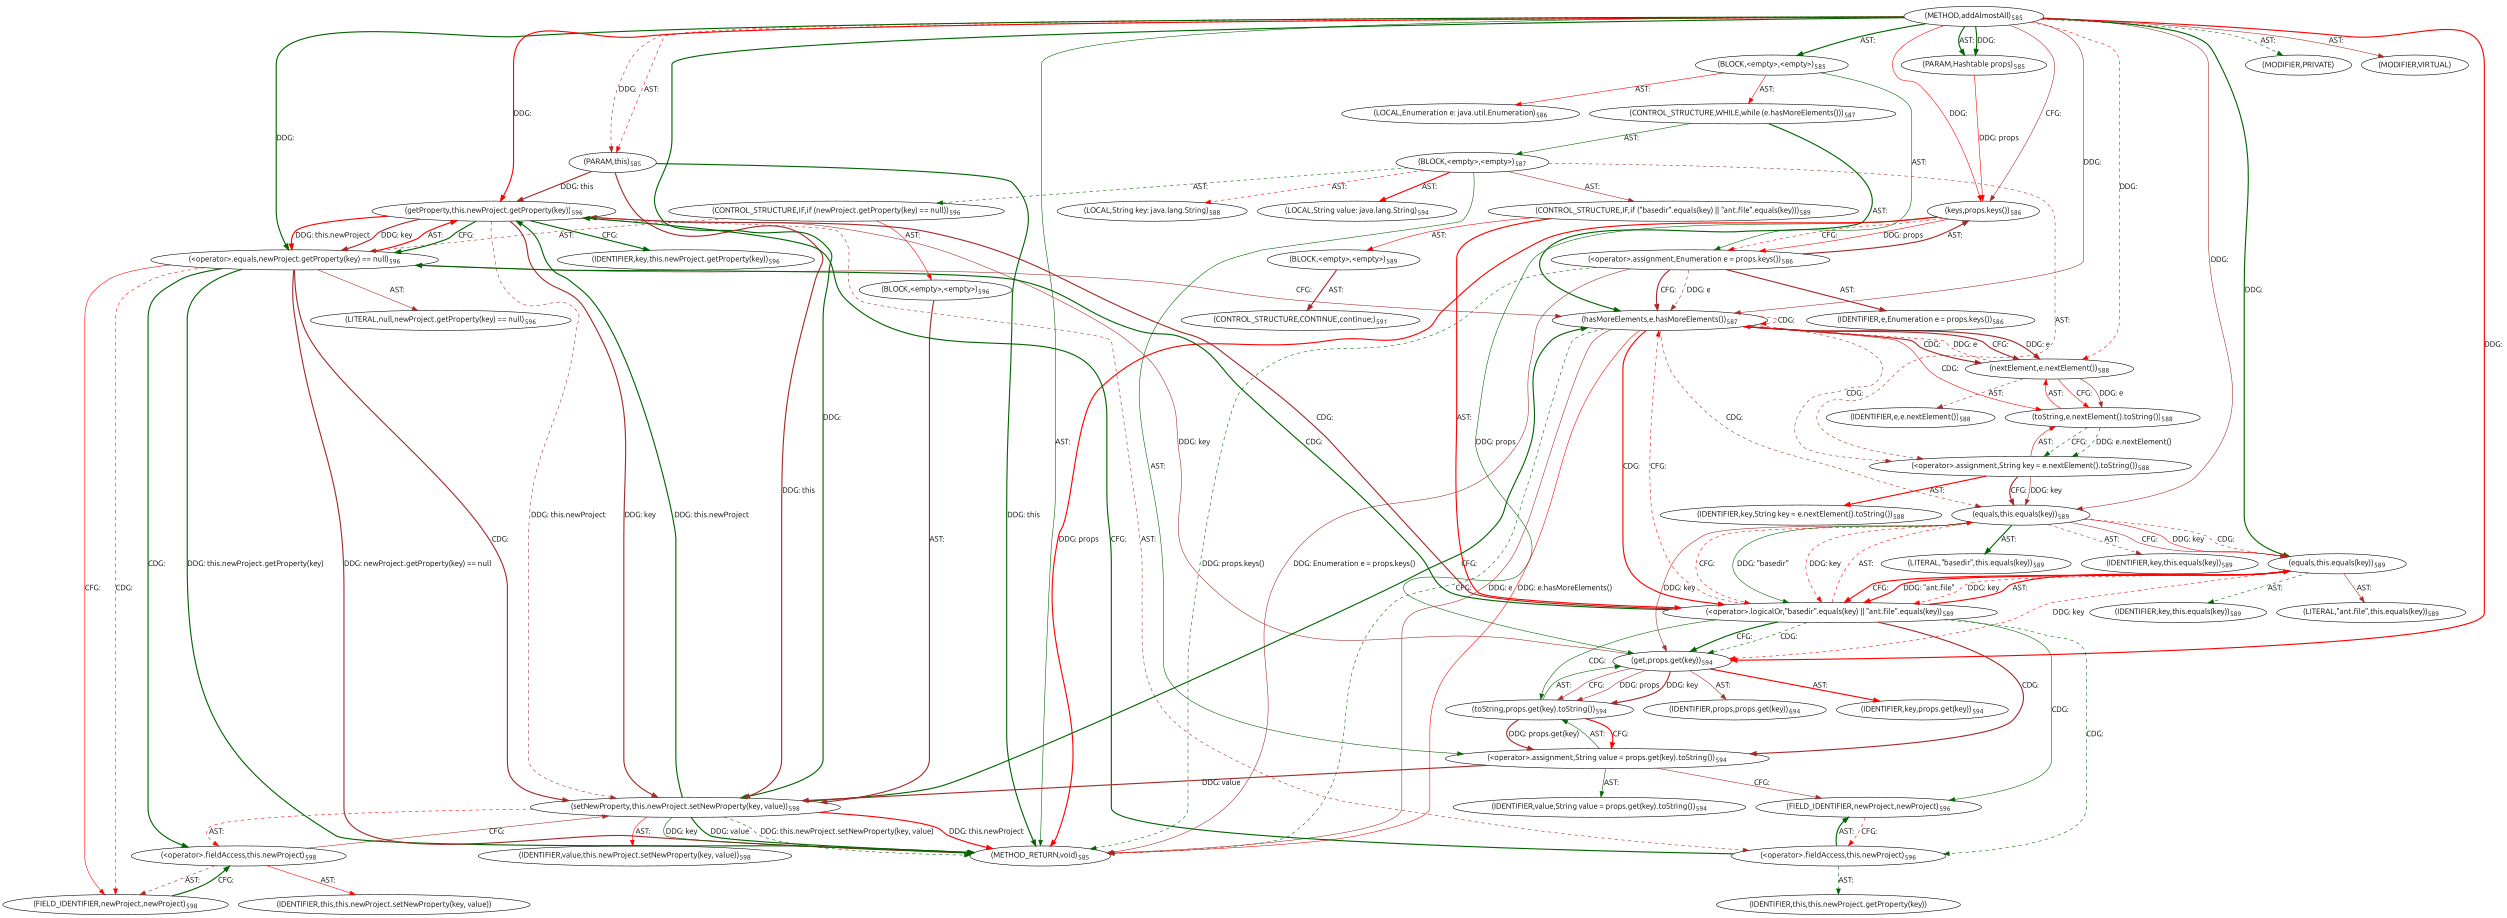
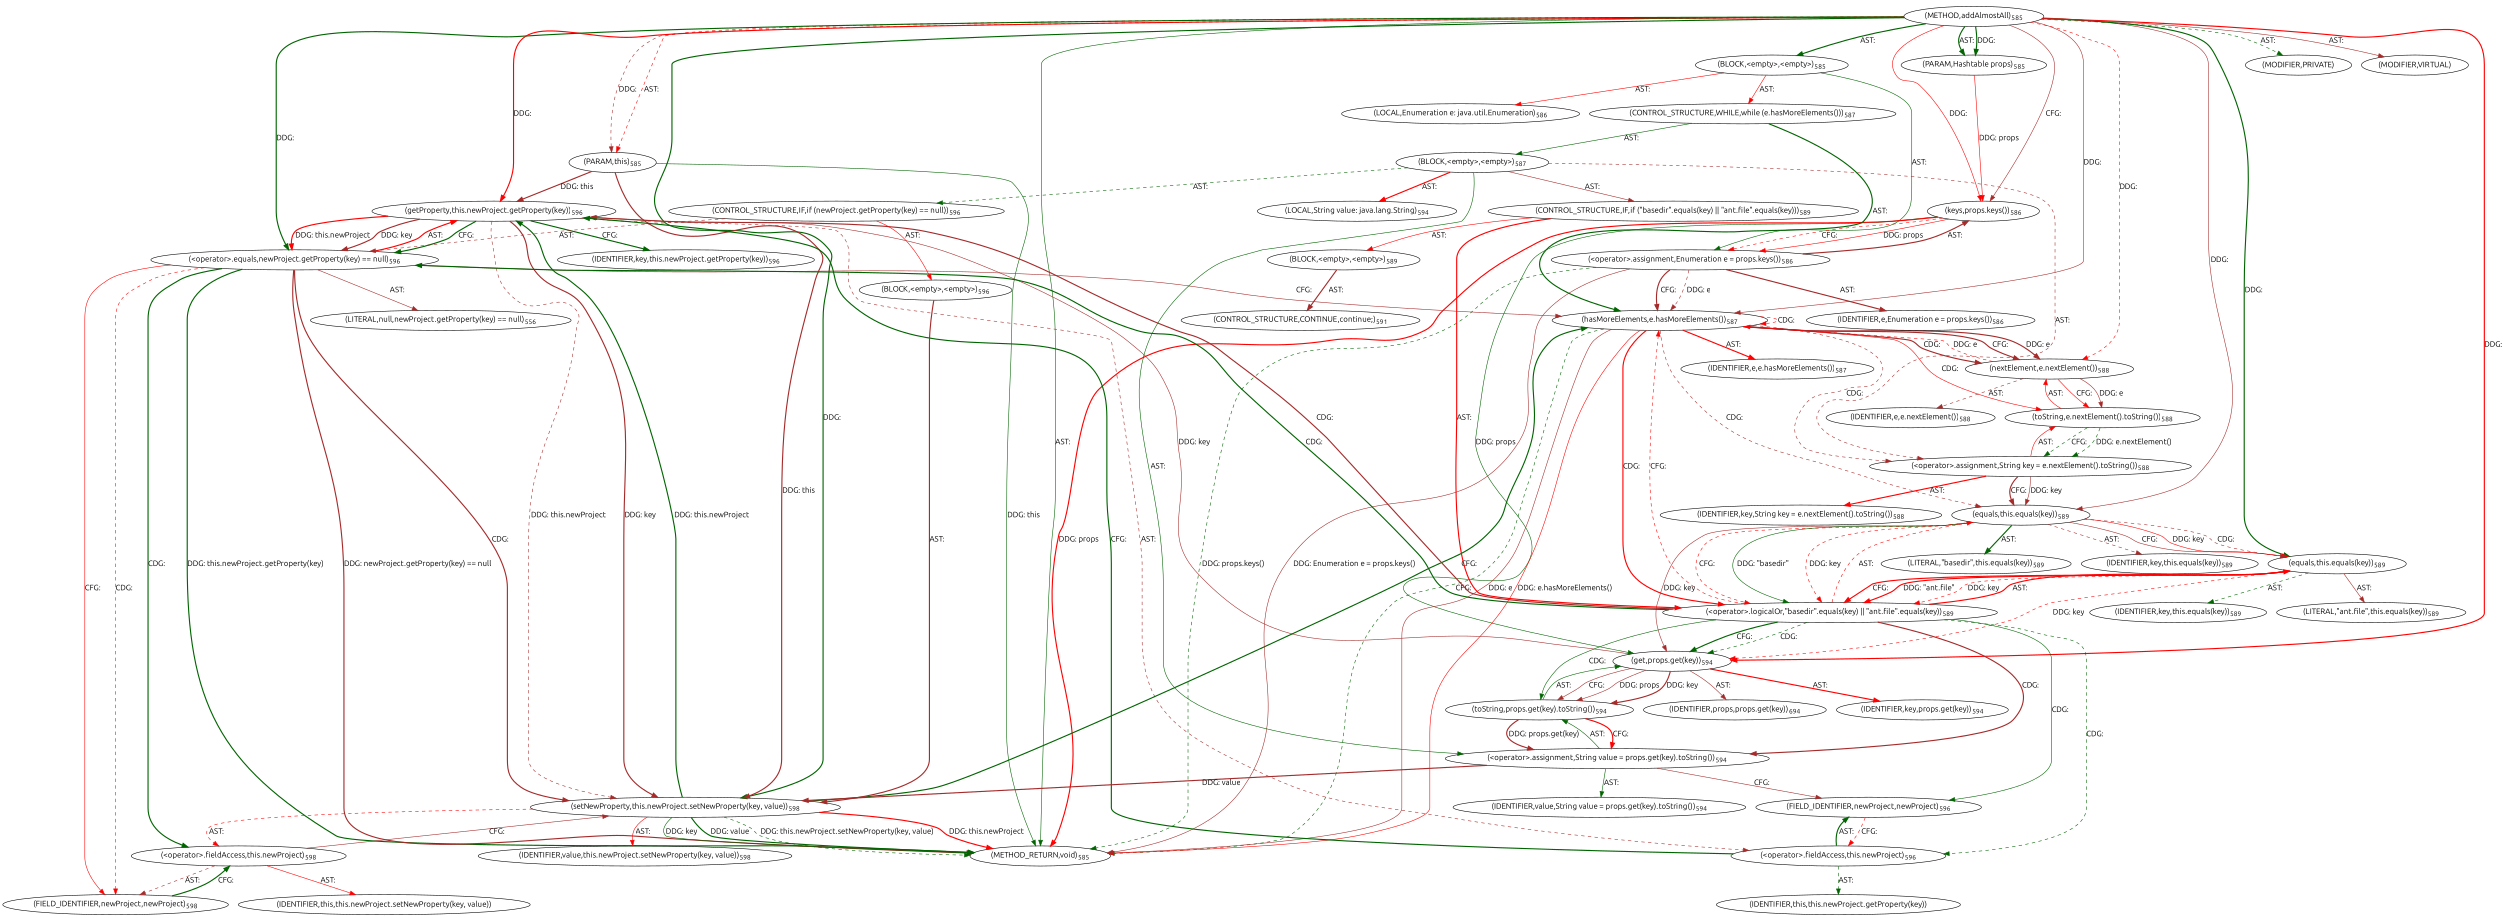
  digraph {
    fontname=Ubuntu
    node [fontname=Ubuntu]
    edge [color=brown fontname=Ubuntu style=bold]
    n1 [label=<(METHOD,addAlmostAll)<SUB>585</SUB>>]
    n2 [label=<(PARAM,this)<SUB>585</SUB>>]
    n3 [label=<(PARAM,Hashtable props)<SUB>585</SUB>>]
    n4 [label=<(BLOCK,&lt;empty&gt;,&lt;empty&gt;)<SUB>585</SUB>>]
    n5 [label=<(keys,props.keys())<SUB>586</SUB>>]
    n6 [label=<(hasMoreElements,e.hasMoreElements())<SUB>587</SUB>>]
    n7 [label=<(nextElement,e.nextElement())<SUB>588</SUB>>]
    n8 [label=<(equals,this.equals(key))<SUB>589</SUB>>]
    n9 [label=<(equals,this.equals(key))<SUB>589</SUB>>]
    n10 [label=<(get,props.get(key))<SUB>594</SUB>>]
    n11 [label=<(&lt;operator&gt;.equals,newProject.getProperty(key) == null)<SUB>596</SUB>>]
    n12 [label=<(getProperty,this.newProject.getProperty(key))<SUB>596</SUB>>]
    n13 [label=<(setNewProperty,this.newProject.setNewProperty(key, value))<SUB>598</SUB>>]
    n14 [label=<(MODIFIER,PRIVATE)>]
    n15 [label=<(MODIFIER,VIRTUAL)>]
    n16 [label=<(METHOD_RETURN,void)<SUB>585</SUB>>]
    n17 [label=<(LOCAL,Enumeration e: java.util.Enumeration)<SUB>586</SUB>>]
    n18 [label=<(&lt;operator&gt;.assignment,Enumeration e = props.keys())<SUB>586</SUB>>]
    n19 [label=<(CONTROL_STRUCTURE,WHILE,while (e.hasMoreElements()))<SUB>587</SUB>>]
+   n20 [label=<(IDENTIFIER,e,e.hasMoreElements())<SUB>587</SUB>>]
    n21 [label=<(&lt;operator&gt;.assignment,String key = e.nextElement().toString())<SUB>588</SUB>>]
    n22 [label=<(toString,e.nextElement().toString())<SUB>588</SUB>>]
    n23 [label=<(&lt;operator&gt;.logicalOr,&quot;basedir&quot;.equals(key) || &quot;ant.file&quot;.equals(key))<SUB>589</SUB>>]
    n24 [label=<(IDENTIFIER,e,e.nextElement())<SUB>588</SUB>>]
    n25 [label=<(LITERAL,&quot;basedir&quot;,this.equals(key))<SUB>589</SUB>>]
    n26 [label=<(IDENTIFIER,key,this.equals(key))<SUB>589</SUB>>]
    n27 [label=<(LITERAL,&quot;ant.file&quot;,this.equals(key))<SUB>589</SUB>>]
    n28 [label=<(IDENTIFIER,key,this.equals(key))<SUB>589</SUB>>]
    n29 [label=<(toString,props.get(key).toString())<SUB>594</SUB>>]
    n30 [label=<(IDENTIFIER,props,props.get(key))<SUB>694</SUB>>]
    n31 [label=<(IDENTIFIER,key,props.get(key))<SUB>594</SUB>>]
-   n32 [label=<(LITERAL,null,newProject.getProperty(key) == null)<SUB>596</SUB>>]
+   n32 [label=<(LITERAL,null,newProject.getProperty(key) == null)<SUB>556</SUB>>]
    n33 [label=<(&lt;operator&gt;.fieldAccess,this.newProject)<SUB>598</SUB>>]
    n34 [label=<(FIELD_IDENTIFIER,newProject,newProject)<SUB>598</SUB>>]
    n35 [label=<(&lt;operator&gt;.fieldAccess,this.newProject)<SUB>596</SUB>>]
    n36 [label=<(IDENTIFIER,key,this.newProject.getProperty(key))<SUB>596</SUB>>]
    n37 [label=<(IDENTIFIER,value,this.newProject.setNewProperty(key, value))<SUB>598</SUB>>]
    n38 [label=<(IDENTIFIER,e,Enumeration e = props.keys())<SUB>586</SUB>>]
    n39 [label=<(BLOCK,&lt;empty&gt;,&lt;empty&gt;)<SUB>587</SUB>>]
-   n40 [label=<(LOCAL,String key: java.lang.String)<SUB>588</SUB>>]
    n41 [label=<(CONTROL_STRUCTURE,IF,if (&quot;basedir&quot;.equals(key) || &quot;ant.file&quot;.equals(key)))<SUB>589</SUB>>]
    n42 [label=<(LOCAL,String value: java.lang.String)<SUB>594</SUB>>]
    n43 [label=<(&lt;operator&gt;.assignment,String value = props.get(key).toString())<SUB>594</SUB>>]
    n44 [label=<(CONTROL_STRUCTURE,IF,if (newProject.getProperty(key) == null))<SUB>596</SUB>>]
    n45 [label=<(IDENTIFIER,key,String key = e.nextElement().toString())<SUB>588</SUB>>]
    n46 [label=<(FIELD_IDENTIFIER,newProject,newProject)<SUB>596</SUB>>]
    n47 [label=<(BLOCK,&lt;empty&gt;,&lt;empty&gt;)<SUB>589</SUB>>]
    n48 [label=<(IDENTIFIER,value,String value = props.get(key).toString())<SUB>594</SUB>>]
    n49 [label=<(BLOCK,&lt;empty&gt;,&lt;empty&gt;)<SUB>596</SUB>>]
    n50 [label=<(CONTROL_STRUCTURE,CONTINUE,continue;)<SUB>591</SUB>>]
    n51 [label=<(IDENTIFIER,this,this.newProject.getProperty(key))>]
    n52 [label=<(IDENTIFIER,this,this.newProject.setNewProperty(key, value))>]
    n1 -> n2 [color=red label="AST: " style=dashed]
    n1 -> n2 [label="DDG: " style=dashed]
    n1 -> n3 [color=darkgreen label="AST: "]
    n1 -> n3 [color=darkgreen label="DDG: "]
    n1 -> n4 [color=darkgreen label="AST: "]
    n1 -> n5 [label="CFG: " style=solid]
    n1 -> n5 [color=red label="DDG: " style=solid]
    n1 -> n6 [label="DDG: " style=solid]
    n1 -> n7 [color=red label="DDG: " style=dashed]
    n1 -> n8 [label="DDG: " style=solid]
    n1 -> n9 [color=darkgreen label="DDG: "]
    n1 -> n10 [color=red label="DDG: "]
    n1 -> n11 [color=darkgreen label="DDG: "]
    n1 -> n12 [color=red label="DDG: "]
    n1 -> n13 [color=darkgreen label="DDG: "]
    n1 -> n14 [color=darkgreen label="AST: " style=dashed]
    n1 -> n15 [label="AST: " style=solid]
    n1 -> n16 [color=darkgreen label="AST: " style=solid]
    n2 -> n12 [label="DDG: this"]
    n2 -> n13 [label="DDG: this"]
-   n2 -> n16 [color=darkgreen label="DDG: this"]
+   n2 -> n16 [color=darkgreen label="DDG: this" style=solid]
    n3 -> n5 [color=red label="DDG: props" style=solid]
    n4 -> n17 [color=red label="AST: " style=solid]
    n4 -> n18 [color=darkgreen label="AST: " style=solid]
    n4 -> n19 [color=red label="AST: " style=solid]
    n5 -> n10 [color=darkgreen label="DDG: props" style=solid]
    n5 -> n16 [color=red label="DDG: props"]
    n5 -> n18 [color=red label="CFG: " style=dashed]
    n5 -> n18 [color=red label="DDG: props" style=solid]
    n6 -> n6 [color=red label="CDG: " style=dashed]
    n6 -> n7 [label="CFG: "]
    n6 -> n7 [label="DDG: e"]
    n6 -> n7 [label="CDG: "]
    n6 -> n8 [label="CDG: " style=dashed]
    n6 -> n16 [color=darkgreen label="CFG: " style=dashed]
    n6 -> n16 [label="DDG: e" style=solid]
    n6 -> n16 [color=red label="DDG: e.hasMoreElements()" style=solid]
+   n6 -> n20 [color=red label="AST: "]
    n6 -> n21 [label="CDG: " style=dashed]
    n6 -> n22 [color=red label="CDG: " style=solid]
    n6 -> n23 [color=red label="CDG: "]
    n7 -> n6 [color=red label="DDG: e" style=dashed]
    n7 -> n22 [color=red label="CFG: " style=solid]
    n7 -> n22 [label="DDG: e" style=solid]
    n7 -> n24 [label="AST: " style=dashed]
    n8 -> n9 [label="CFG: " style=solid]
    n8 -> n9 [color=red label="DDG: key" style=solid]
    n8 -> n9 [label="CDG: " style=dashed]
    n8 -> n10 [label="DDG: key" style=solid]
    n8 -> n23 [color=red label="CFG: " style=dashed]
    n8 -> n23 [color=darkgreen label="DDG: &quot;basedir&quot;" style=solid]
    n8 -> n23 [color=red label="DDG: key" style=dashed]
    n8 -> n25 [color=darkgreen label="AST: "]
    n8 -> n26 [label="AST: " style=dashed]
    n9 -> n10 [color=red label="DDG: key" style=dashed]
    n9 -> n23 [color=red label="CFG: "]
    n9 -> n23 [color=red label="DDG: &quot;ant.file&quot;"]
    n9 -> n23 [color=red label="DDG: key" style=dashed]
    n9 -> n27 [label="AST: " style=solid]
    n9 -> n28 [color=darkgreen label="AST: " style=dashed]
    n10 -> n12 [label="DDG: key" style=solid]
    n10 -> n29 [label="CFG: " style=solid]
    n10 -> n29 [label="DDG: props" style=solid]
    n10 -> n29 [label="DDG: key"]
    n10 -> n30 [label="AST: " style=solid]
    n10 -> n31 [color=red label="AST: "]
    n11 -> n6 [label="CFG: " style=solid]
    n11 -> n12 [color=red label="AST: "]
    n11 -> n13 [label="CDG: "]
    n11 -> n16 [color=darkgreen label="DDG: this.newProject.getProperty(key)"]
    n11 -> n16 [label="DDG: newProject.getProperty(key) == null"]
    n11 -> n32 [label="AST: " style=solid]
    n11 -> n33 [color=darkgreen label="CDG: "]
    n11 -> n34 [color=red label="CFG: " style=solid]
    n11 -> n34 [color=red label="CDG: " style=dashed]
    n12 -> n11 [color=darkgreen label="CFG: "]
    n12 -> n11 [color=red label="DDG: this.newProject"]
    n12 -> n11 [label="DDG: key"]
    n12 -> n13 [label="DDG: this.newProject" style=dashed]
    n12 -> n13 [label="DDG: key"]
    n12 -> n35 [label="AST: " style=dashed]
    n12 -> n36 [color=darkgreen label="CFG: "]
    n13 -> n6 [color=darkgreen label="CFG: "]
    n13 -> n12 [color=darkgreen label="DDG: this.newProject"]
    n13 -> n16 [color=red label="DDG: this.newProject"]
    n13 -> n16 [color=darkgreen label="DDG: key" style=solid]
    n13 -> n16 [color=darkgreen label="DDG: value"]
    n13 -> n16 [color=darkgreen label="DDG: this.newProject.setNewProperty(key, value)" style=dashed]
    n13 -> n33 [color=red label="AST: " style=dashed]
    n13 -> n37 [color=red label="AST: " style=solid]
    n18 -> n5 [label="AST: "]
    n18 -> n6 [label="CFG: "]
    n18 -> n6 [label="DDG: e" style=dashed]
    n18 -> n16 [color=darkgreen label="DDG: props.keys()" style=dashed]
    n18 -> n16 [label="DDG: Enumeration e = props.keys()" style=solid]
    n18 -> n38 [label="AST: "]
    n19 -> n6 [color=darkgreen label="AST: "]
    n19 -> n39 [color=darkgreen label="AST: " style=solid]
    n21 -> n8 [label="CFG: "]
    n21 -> n8 [label="DDG: key" style=solid]
    n21 -> n22 [color=red label="AST: " style=solid]
    n21 -> n45 [color=red label="AST: "]
    n22 -> n7 [color=red label="AST: " style=solid]
    n22 -> n21 [color=darkgreen label="CFG: " style=dashed]
    n22 -> n21 [color=darkgreen label="DDG: e.nextElement()" style=dashed]
    n23 -> n6 [color=red label="CFG: " style=dashed]
    n23 -> n8 [color=red label="AST: " style=dashed]
    n23 -> n9 [color=red label="AST: "]
    n23 -> n10 [color=darkgreen label="CFG: "]
    n23 -> n10 [color=darkgreen label="CDG: " style=dashed]
    n23 -> n11 [color=darkgreen label="CDG: "]
    n23 -> n12 [label="CDG: "]
    n23 -> n29 [color=darkgreen label="CDG: " style=solid]
    n23 -> n35 [color=darkgreen label="CDG: " style=dashed]
    n23 -> n43 [label="CDG: "]
    n23 -> n46 [color=darkgreen label="CDG: " style=solid]
    n29 -> n10 [color=darkgreen label="AST: " style=solid]
    n29 -> n43 [color=red label="CFG: "]
    n29 -> n43 [label="DDG: props.get(key)"]
    n33 -> n13 [label="CFG: " style=solid]
    n33 -> n34 [label="AST: " style=dashed]
    n33 -> n52 [color=red label="AST: " style=solid]
    n34 -> n33 [color=darkgreen label="CFG: "]
    n35 -> n12 [color=darkgreen label="CFG: "]
    n35 -> n46 [color=darkgreen label="AST: "]
    n35 -> n51 [color=darkgreen label="AST: " style=dashed]
    n39 -> n21 [label="AST: " style=dashed]
-   n39 -> n40 [color=red label="AST: " style=dashed]
    n39 -> n41 [label="AST: " style=solid]
    n39 -> n42 [color=red label="AST: "]
    n39 -> n43 [color=darkgreen label="AST: " style=solid]
    n39 -> n44 [color=darkgreen label="AST: " style=dashed]
    n41 -> n23 [color=red label="AST: "]
    n41 -> n47 [color=red label="AST: " style=solid]
    n43 -> n13 [label="DDG: value"]
    n43 -> n29 [color=darkgreen label="AST: " style=solid]
    n43 -> n46 [label="CFG: " style=solid]
    n43 -> n48 [color=darkgreen label="AST: " style=solid]
    n44 -> n11 [label="AST: " style=dashed]
    n44 -> n49 [color=red label="AST: " style=solid]
    n46 -> n35 [color=red label="CFG: " style=dashed]
    n47 -> n50 [label="AST: "]
    n49 -> n13 [label="AST: "]
  }
